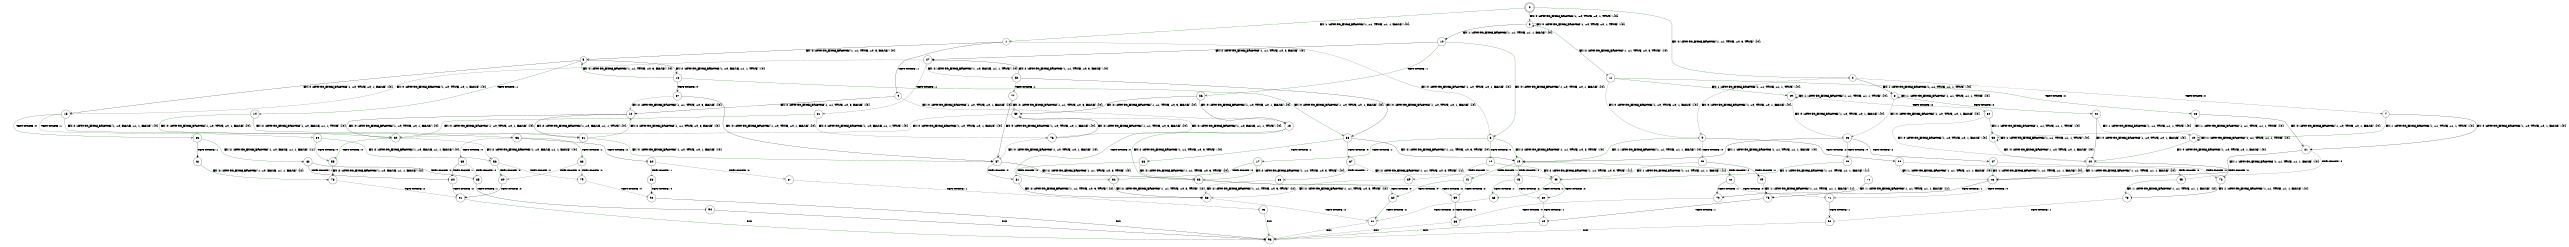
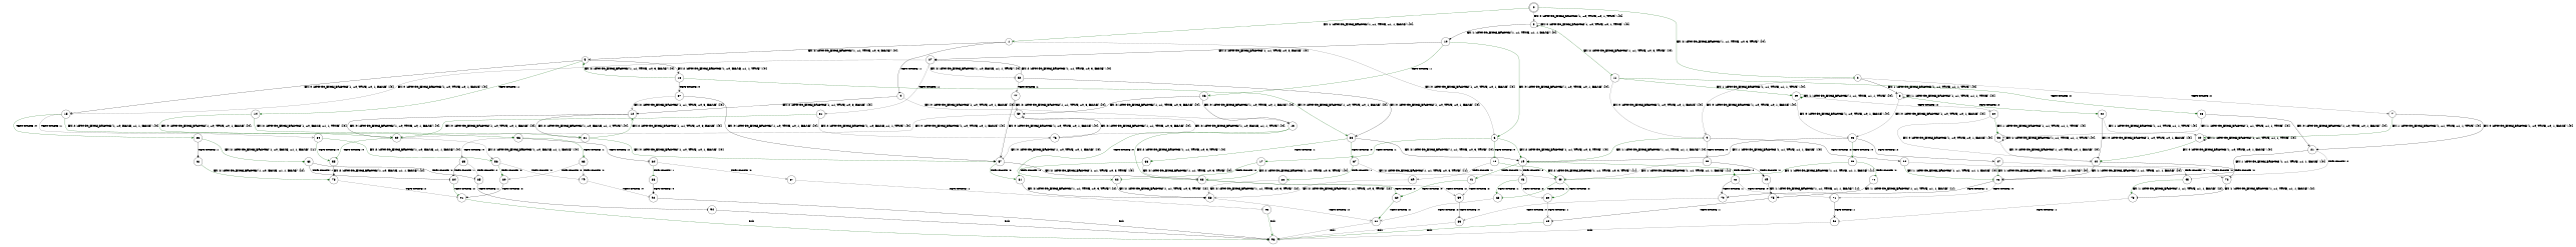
  digraph {
    node [shape=circle]
    edge [arrowhead=vee color=darkgreen]
    0 [peripheries=2]
    1
    2
    3
    4
    5
    6
    7
    8
    9
    10
    11
    12
    13
    14
    15
    16
    17
    18
    19
    20
    21
    22
    23
    24
    25
    26
    27
    28
    29
    30
    31
    32
    33
    34
    35
    36
    37
    38
    39
    40
    41
    42
    43
    44
    45
    46
    47
    48
    49
    50
    51
    52
    53
    54
    55
    56
    57
    58
    59
    60
    61
    62
    63
    64
    65
    66
    67
    68
    69
    70
    71
    72
    73
    74
    75
    76
    77
    78
    79
    80
    81
    82
    83
    84
    85
    86
    87
    88
    89
    90
    91
    92
    93
    94
    95
    0 -> 1 [label="EX !1 !ATOMIC_EXCH_BRANCH (1, +1, TRUE, +1, 1, FALSE) !{0}"]
    0 -> 2 [arrowhead=tee label="EX !2 !ATOMIC_EXCH_BRANCH (1, +1, TRUE, +0, 3, TRUE) !{0}"]
    0 -> 3 [arrowhead=diamond color=gray40 label="EX !0 !ATOMIC_EXCH_BRANCH (1, +0, TRUE, +0, 1, TRUE) !{0}"]
    1 -> 4 [arrowhead=tee color=black label="TERMINATE !1"]
    1 -> 5 [color=black label="EX !2 !ATOMIC_EXCH_BRANCH (1, +1, TRUE, +0, 3, FALSE) !{0}"]
    1 -> 6 [arrowhead=tee color=gray40 label="EX !0 !ATOMIC_EXCH_BRANCH (1, +0, TRUE, +0, 1, FALSE) !{0}"]
    2 -> 7 [arrowhead=diamond color=gray40 label="TERMINATE !2"]
    2 -> 8 [color=black label="EX !1 !ATOMIC_EXCH_BRANCH (1, +1, TRUE, +1, 1, TRUE) !{0}"]
    2 -> 9 [color=gray40 label="EX !0 !ATOMIC_EXCH_BRANCH (1, +0, TRUE, +0, 1, FALSE) !{0}"]
    3 -> 3 [arrowhead=tee color=black label="EX !0 !ATOMIC_EXCH_BRANCH (1, +0, TRUE, +0, 1, TRUE) !{0}"]
    3 -> 10 [arrowhead=diamond color=black label="EX !1 !ATOMIC_EXCH_BRANCH (1, +1, TRUE, +1, 1, FALSE) !{0}"]
    3 -> 11 [arrowhead=tee label="EX !2 !ATOMIC_EXCH_BRANCH (1, +1, TRUE, +0, 3, TRUE) !{0}"]
    4 -> 12 [arrowhead=diamond color=black label="EX !2 !ATOMIC_EXCH_BRANCH (1, +1, TRUE, +0, 3, FALSE) !{0}"]
    4 -> 13 [arrowhead=tee color=gray40 label="EX !0 !ATOMIC_EXCH_BRANCH (1, +0, TRUE, +0, 1, FALSE) !{0}"]
    5 -> 14 [label="TERMINATE !1"]
    5 -> 15 [arrowhead=diamond color=black label="EX !0 !ATOMIC_EXCH_BRANCH (1, +0, TRUE, +0, 1, FALSE) !{0}"]
    5 -> 16 [color=black label="EX !2 !ATOMIC_EXCH_BRANCH (1, +0, FALSE, +1, 1, TRUE) !{0}"]
    6 -> 17 [arrowhead=diamond label="TERMINATE !1"]
    6 -> 18 [arrowhead=tee label="TERMINATE !0"]
    6 -> 19 [arrowhead=diamond label="EX !2 !ATOMIC_EXCH_BRANCH (1, +1, TRUE, +0, 3, TRUE) !{0}"]
    7 -> 20 [label="EX !1 !ATOMIC_EXCH_BRANCH (1, +1, TRUE, +1, 1, TRUE) !{0}"]
    7 -> 21 [arrowhead=diamond color=black label="EX !0 !ATOMIC_EXCH_BRANCH (1, +0, TRUE, +0, 1, FALSE) !{0}"]
    8 -> 8 [arrowhead=diamond color=gray40 label="EX !1 !ATOMIC_EXCH_BRANCH (1, +1, TRUE, +1, 1, TRUE) !{0}"]
    8 -> 22 [arrowhead=diamond label="TERMINATE !2"]
    8 -> 23 [arrowhead=diamond color=gray40 label="EX !0 !ATOMIC_EXCH_BRANCH (1, +0, TRUE, +0, 1, FALSE) !{0}"]
    9 -> 19 [arrowhead=diamond label="EX !1 !ATOMIC_EXCH_BRANCH (1, +1, TRUE, +1, 1, FALSE) !{0}"]
    9 -> 24 [color=black label="TERMINATE !2"]
    9 -> 25 [color=gray40 label="TERMINATE !0"]
    10 -> 6 [arrowhead=diamond label="EX !0 !ATOMIC_EXCH_BRANCH (1, +0, TRUE, +0, 1, FALSE) !{0}"]
    10 -> 26 [label="TERMINATE !1"]
    10 -> 27 [arrowhead=diamond color=black label="EX !2 !ATOMIC_EXCH_BRANCH (1, +1, TRUE, +0, 3, FALSE) !{0}"]
    11 -> 9 [arrowhead=tee color=gray40 label="EX !0 !ATOMIC_EXCH_BRANCH (1, +0, TRUE, +0, 1, FALSE) !{0}"]
    11 -> 28 [arrowhead=diamond label="TERMINATE !2"]
    11 -> 29 [arrowhead=diamond label="EX !1 !ATOMIC_EXCH_BRANCH (1, +1, TRUE, +1, 1, TRUE) !{0}"]
    12 -> 30 [color=black label="EX !0 !ATOMIC_EXCH_BRANCH (1, +0, TRUE, +0, 1, FALSE) !{0}"]
    12 -> 31 [color=black label="EX !2 !ATOMIC_EXCH_BRANCH (1, +0, FALSE, +1, 1, TRUE) !{0}"]
    13 -> 32 [label="TERMINATE !0"]
    13 -> 33 [arrowhead=tee label="EX !2 !ATOMIC_EXCH_BRANCH (1, +1, TRUE, +0, 3, TRUE) !{0}"]
    14 -> 30 [label="EX !0 !ATOMIC_EXCH_BRANCH (1, +0, TRUE, +0, 1, FALSE) !{0}"]
    14 -> 31 [label="EX !2 !ATOMIC_EXCH_BRANCH (1, +0, FALSE, +1, 1, TRUE) !{0}"]
    15 -> 34 [color=gray40 label="TERMINATE !1"]
    15 -> 35 [label="TERMINATE !0"]
    15 -> 36 [arrowhead=diamond label="EX !2 !ATOMIC_EXCH_BRANCH (1, +0, FALSE, +1, 1, FALSE) !{0}"]
    16 -> 5 [arrowhead=diamond label="EX !2 !ATOMIC_EXCH_BRANCH (1, +1, TRUE, +0, 3, FALSE) !{0}"]
    16 -> 37 [color=black label="TERMINATE !0"]
    16 -> 38 [label="EX !0 !ATOMIC_EXCH_BRANCH (1, +0, TRUE, +0, 1, FALSE) !{0}"]
    17 -> 32 [arrowhead=tee label="TERMINATE !0"]
    17 -> 33 [label="EX !2 !ATOMIC_EXCH_BRANCH (1, +1, TRUE, +0, 3, TRUE) !{0}"]
    18 -> 39 [arrowhead=diamond color=gray40 label="TERMINATE !1"]
    18 -> 40 [arrowhead=diamond label="EX !2 !ATOMIC_EXCH_BRANCH (1, +1, TRUE, +0, 3, TRUE) !{1}"]
    19 -> 41 [label="TERMINATE !1"]
    19 -> 42 [arrowhead=diamond label="TERMINATE !2"]
    19 -> 43 [color=black label="TERMINATE !0"]
    20 -> 20 [arrowhead=diamond color=black label="EX !1 !ATOMIC_EXCH_BRANCH (1, +1, TRUE, +1, 1, TRUE) !{0}"]
    20 -> 44 [arrowhead=diamond label="EX !0 !ATOMIC_EXCH_BRANCH (1, +0, TRUE, +0, 1, FALSE) !{0}"]
    21 -> 45 [arrowhead=tee color=gray40 label="TERMINATE !0"]
    21 -> 46 [color=black label="EX !1 !ATOMIC_EXCH_BRANCH (1, +1, TRUE, +1, 1, FALSE) !{0}"]
    22 -> 20 [arrowhead=diamond color=gray40 label="EX !1 !ATOMIC_EXCH_BRANCH (1, +1, TRUE, +1, 1, TRUE) !{0}"]
    22 -> 44 [arrowhead=tee color=black label="EX !0 !ATOMIC_EXCH_BRANCH (1, +0, TRUE, +0, 1, FALSE) !{0}"]
    23 -> 19 [color=black label="EX !1 !ATOMIC_EXCH_BRANCH (1, +1, TRUE, +1, 1, FALSE) !{0}"]
    23 -> 47 [color=black label="TERMINATE !2"]
    23 -> 48 [label="TERMINATE !0"]
    24 -> 45 [arrowhead=diamond color=gray40 label="TERMINATE !0"]
    24 -> 46 [arrowhead=tee label="EX !1 !ATOMIC_EXCH_BRANCH (1, +1, TRUE, +1, 1, FALSE) !{0}"]
    25 -> 40 [color=gray40 label="EX !1 !ATOMIC_EXCH_BRANCH (1, +1, TRUE, +1, 1, FALSE) !{1}"]
    25 -> 49 [arrowhead=diamond color=black label="TERMINATE !2"]
    26 -> 13 [color=black label="EX !0 !ATOMIC_EXCH_BRANCH (1, +0, TRUE, +0, 1, FALSE) !{0}"]
    26 -> 50 [color=black label="EX !2 !ATOMIC_EXCH_BRANCH (1, +1, TRUE, +0, 3, FALSE) !{0}"]
    27 -> 15 [arrowhead=diamond color=gray40 label="EX !0 !ATOMIC_EXCH_BRANCH (1, +0, TRUE, +0, 1, FALSE) !{0}"]
    27 -> 51 [arrowhead=diamond color=gray40 label="TERMINATE !1"]
    27 -> 52 [arrowhead=tee color=gray40 label="EX !2 !ATOMIC_EXCH_BRANCH (1, +0, FALSE, +1, 1, TRUE) !{0}"]
    28 -> 21 [color=black label="EX !0 !ATOMIC_EXCH_BRANCH (1, +0, TRUE, +0, 1, FALSE) !{0}"]
    28 -> 53 [color=gray40 label="EX !1 !ATOMIC_EXCH_BRANCH (1, +1, TRUE, +1, 1, TRUE) !{0}"]
    29 -> 23 [arrowhead=tee color=gray40 label="EX !0 !ATOMIC_EXCH_BRANCH (1, +0, TRUE, +0, 1, FALSE) !{0}"]
    29 -> 29 [arrowhead=diamond label="EX !1 !ATOMIC_EXCH_BRANCH (1, +1, TRUE, +1, 1, TRUE) !{0}"]
    29 -> 54 [color=gray40 label="TERMINATE !2"]
    30 -> 55 [arrowhead=tee label="TERMINATE !0"]
    30 -> 56 [arrowhead=diamond color=gray40 label="EX !2 !ATOMIC_EXCH_BRANCH (1, +0, FALSE, +1, 1, FALSE) !{0}"]
    31 -> 12 [label="EX !2 !ATOMIC_EXCH_BRANCH (1, +1, TRUE, +0, 3, FALSE) !{0}"]
    31 -> 57 [label="EX !0 !ATOMIC_EXCH_BRANCH (1, +0, TRUE, +0, 1, FALSE) !{0}"]
    32 -> 58 [arrowhead=diamond color=black label="EX !2 !ATOMIC_EXCH_BRANCH (1, +1, TRUE, +0, 3, TRUE) !{2}"]
    33 -> 59 [color=gray40 label="TERMINATE !2"]
    33 -> 60 [arrowhead=tee label="TERMINATE !0"]
    34 -> 55 [label="TERMINATE !0"]
    34 -> 56 [label="EX !2 !ATOMIC_EXCH_BRANCH (1, +0, FALSE, +1, 1, FALSE) !{0}"]
    35 -> 61 [arrowhead=diamond color=black label="TERMINATE !1"]
    35 -> 62 [arrowhead=diamond label="EX !2 !ATOMIC_EXCH_BRANCH (1, +0, FALSE, +1, 1, FALSE) !{1}"]
    36 -> 63 [label="TERMINATE !1"]
    36 -> 64 [arrowhead=tee color=black label="TERMINATE !2"]
    36 -> 65 [arrowhead=diamond color=gray40 label="TERMINATE !0"]
    37 -> 12 [color=gray40 label="EX !2 !ATOMIC_EXCH_BRANCH (1, +1, TRUE, +0, 3, FALSE) !{0}"]
    37 -> 57 [arrowhead=diamond color=black label="EX !0 !ATOMIC_EXCH_BRANCH (1, +0, TRUE, +0, 1, FALSE) !{0}"]
    38 -> 19 [arrowhead=diamond color=black label="EX !2 !ATOMIC_EXCH_BRANCH (1, +1, TRUE, +0, 3, TRUE) !{0}"]
    38 -> 66 [arrowhead=diamond label="TERMINATE !1"]
    38 -> 67 [label="TERMINATE !0"]
    39 -> 58 [color=gray40 label="EX !2 !ATOMIC_EXCH_BRANCH (1, +1, TRUE, +0, 3, TRUE) !{2}"]
    40 -> 68 [arrowhead=tee label="TERMINATE !1"]
    40 -> 69 [arrowhead=diamond label="TERMINATE !2"]
    41 -> 59 [color=gray40 label="TERMINATE !2"]
    41 -> 60 [arrowhead=diamond label="TERMINATE !0"]
    42 -> 70 [color=black label="TERMINATE !1"]
    42 -> 71 [arrowhead=tee color=gray40 label="TERMINATE !0"]
    43 -> 68 [label="TERMINATE !1"]
    43 -> 69 [color=gray40 label="TERMINATE !2"]
    44 -> 46 [arrowhead=tee color=black label="EX !1 !ATOMIC_EXCH_BRANCH (1, +1, TRUE, +1, 1, FALSE) !{0}"]
    44 -> 72 [arrowhead=tee color=black label="TERMINATE !0"]
    45 -> 73 [label="EX !1 !ATOMIC_EXCH_BRANCH (1, +1, TRUE, +1, 1, FALSE) !{2}"]
    46 -> 70 [color=black label="TERMINATE !1"]
    46 -> 71 [arrowhead=diamond color=gray40 label="TERMINATE !0"]
    47 -> 46 [arrowhead=tee label="EX !1 !ATOMIC_EXCH_BRANCH (1, +1, TRUE, +1, 1, FALSE) !{0}"]
    47 -> 72 [arrowhead=diamond color=gray40 label="TERMINATE !0"]
    48 -> 40 [arrowhead=tee label="EX !1 !ATOMIC_EXCH_BRANCH (1, +1, TRUE, +1, 1, FALSE) !{1}"]
+   48 -> 74 [arrowhead=tee label="TERMINATE !2"]
    49 -> 75 [arrowhead=diamond color=black label="EX !1 !ATOMIC_EXCH_BRANCH (1, +1, TRUE, +1, 1, FALSE) !{1}"]
    50 -> 30 [color=gray40 label="EX !0 !ATOMIC_EXCH_BRANCH (1, +0, TRUE, +0, 1, FALSE) !{0}"]
    50 -> 76 [arrowhead=tee color=gray40 label="EX !2 !ATOMIC_EXCH_BRANCH (1, +0, FALSE, +1, 1, TRUE) !{0}"]
    51 -> 30 [arrowhead=tee label="EX !0 !ATOMIC_EXCH_BRANCH (1, +0, TRUE, +0, 1, FALSE) !{0}"]
    51 -> 76 [arrowhead=diamond color=gray40 label="EX !2 !ATOMIC_EXCH_BRANCH (1, +0, FALSE, +1, 1, TRUE) !{0}"]
    52 -> 27 [color=black label="EX !2 !ATOMIC_EXCH_BRANCH (1, +1, TRUE, +0, 3, FALSE) !{0}"]
    52 -> 38 [color=black label="EX !0 !ATOMIC_EXCH_BRANCH (1, +0, TRUE, +0, 1, FALSE) !{0}"]
    52 -> 77 [arrowhead=diamond color=gray40 label="TERMINATE !1"]
    53 -> 44 [color=gray40 label="EX !0 !ATOMIC_EXCH_BRANCH (1, +0, TRUE, +0, 1, FALSE) !{0}"]
    53 -> 53 [arrowhead=tee color=black label="EX !1 !ATOMIC_EXCH_BRANCH (1, +1, TRUE, +1, 1, TRUE) !{0}"]
    54 -> 44 [arrowhead=tee color=gray40 label="EX !0 !ATOMIC_EXCH_BRANCH (1, +0, TRUE, +0, 1, FALSE) !{0}"]
    54 -> 53 [arrowhead=diamond label="EX !1 !ATOMIC_EXCH_BRANCH (1, +1, TRUE, +1, 1, TRUE) !{0}"]
    55 -> 78 [arrowhead=diamond color=black label="EX !2 !ATOMIC_EXCH_BRANCH (1, +0, FALSE, +1, 1, FALSE) !{2}"]
    56 -> 79 [arrowhead=tee color=gray40 label="TERMINATE !2"]
    56 -> 80 [arrowhead=diamond label="TERMINATE !0"]
    57 -> 33 [arrowhead=tee color=black label="EX !2 !ATOMIC_EXCH_BRANCH (1, +1, TRUE, +0, 3, TRUE) !{0}"]
    57 -> 81 [label="TERMINATE !0"]
    58 -> 82 [color=gray40 label="TERMINATE !2"]
    59 -> 83 [arrowhead=tee color=black label="TERMINATE !0"]
    60 -> 82 [arrowhead=diamond label="TERMINATE !2"]
    61 -> 78 [arrowhead=diamond label="EX !2 !ATOMIC_EXCH_BRANCH (1, +0, FALSE, +1, 1, FALSE) !{2}"]
    62 -> 84 [arrowhead=tee color=black label="TERMINATE !1"]
    62 -> 85 [arrowhead=tee color=black label="TERMINATE !2"]
    63 -> 79 [color=gray40 label="TERMINATE !2"]
    63 -> 80 [color=gray40 label="TERMINATE !0"]
    64 -> 86 [arrowhead=tee label="TERMINATE !1"]
    64 -> 87 [color=gray40 label="TERMINATE !0"]
    65 -> 84 [arrowhead=tee color=black label="TERMINATE !1"]
    65 -> 85 [arrowhead=tee color=gray40 label="TERMINATE !2"]
    66 -> 33 [color=gray40 label="EX !2 !ATOMIC_EXCH_BRANCH (1, +1, TRUE, +0, 3, TRUE) !{0}"]
    66 -> 81 [arrowhead=tee label="TERMINATE !0"]
    67 -> 40 [arrowhead=diamond color=gray40 label="EX !2 !ATOMIC_EXCH_BRANCH (1, +1, TRUE, +0, 3, TRUE) !{1}"]
    67 -> 88 [label="TERMINATE !1"]
    68 -> 82 [color=gray40 label="TERMINATE !2"]
    69 -> 89 [color=gray40 label="TERMINATE !1"]
    70 -> 83 [color=gray40 label="TERMINATE !0"]
    71 -> 90 [color=black label="TERMINATE !1"]
    72 -> 73 [arrowhead=tee color=black label="EX !1 !ATOMIC_EXCH_BRANCH (1, +1, TRUE, +1, 1, FALSE) !{2}"]
    73 -> 90 [arrowhead=tee color=gray40 label="TERMINATE !1"]
    74 -> 75 [arrowhead=diamond color=black label="EX !1 !ATOMIC_EXCH_BRANCH (1, +1, TRUE, +1, 1, FALSE) !{1}"]
    75 -> 89 [arrowhead=tee color=black label="TERMINATE !1"]
    76 -> 50 [color=black label="EX !2 !ATOMIC_EXCH_BRANCH (1, +1, TRUE, +0, 3, FALSE) !{0}"]
    76 -> 57 [arrowhead=tee color=gray40 label="EX !0 !ATOMIC_EXCH_BRANCH (1, +0, TRUE, +0, 1, FALSE) !{0}"]
    77 -> 50 [color=gray40 label="EX !2 !ATOMIC_EXCH_BRANCH (1, +1, TRUE, +0, 3, FALSE) !{0}"]
    77 -> 57 [color=black label="EX !0 !ATOMIC_EXCH_BRANCH (1, +0, TRUE, +0, 1, FALSE) !{0}"]
    78 -> 91 [arrowhead=tee color=gray40 label="TERMINATE !2"]
    79 -> 92 [arrowhead=tee color=gray40 label="TERMINATE !0"]
    80 -> 91 [arrowhead=diamond color=black label="TERMINATE !2"]
    81 -> 58 [arrowhead=diamond color=black label="EX !2 !ATOMIC_EXCH_BRANCH (1, +1, TRUE, +0, 3, TRUE) !{2}"]
    82 -> 93 [arrowhead=diamond color=gray40 label=exit]
    83 -> 93 [color=gray40 label=exit]
    84 -> 91 [arrowhead=tee label="TERMINATE !2"]
    85 -> 94 [arrowhead=tee color=black label="TERMINATE !1"]
    86 -> 92 [arrowhead=diamond color=black label="TERMINATE !0"]
    87 -> 95 [arrowhead=tee color=gray40 label="TERMINATE !1"]
    88 -> 58 [color=gray40 label="EX !2 !ATOMIC_EXCH_BRANCH (1, +1, TRUE, +0, 3, TRUE) !{2}"]
    89 -> 93 [arrowhead=diamond label=exit]
    90 -> 93 [color=gray40 label=exit]
    91 -> 93 [arrowhead=diamond label=exit]
    92 -> 93 [color=black label=exit]
    94 -> 93 [arrowhead=tee color=black label=exit]
    95 -> 93 [label=exit]
  }
